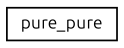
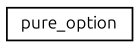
  digraph {
    rankdir=LR
    fontname=Ubuntu
-   n1 [color=black fillcolor=white fontname=Ubuntu fontsize=10 height=0.2 label=pure_pure shape=record style=filled width=0.4]
+   n1 [color=black fillcolor=white fontname=Ubuntu fontsize=10 height=0.2 label=pure_option shape=record style=filled width=0.4]
  }
